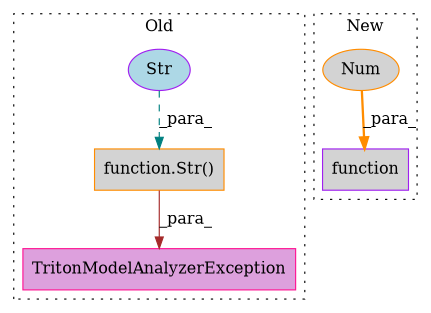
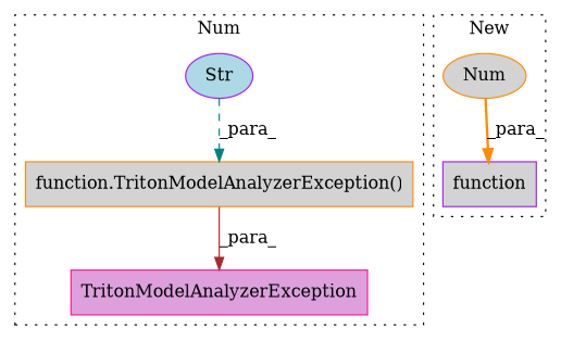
  digraph {
    node [color=darkorange fillcolor=lightgrey shape=box style=filled]
-   n1 [a=75 l="58,1" label="function.Str()" s="3264,3443"]
+   n1 [a=75 l="58,1" label="function.TritonModelAnalyzerException()" s="3264,3443"]
    n2 [a=91 color=deeppink fillcolor=plum l=6 label=TritonModelAnalyzerException s=3258]
    n3 [a=66 color=purple fillcolor=lightblue l=121 label=Str s=3322 shape=ellipse]
    n4 [a=93 color=purple l=7 label=function s=3932]
    n5 [a=76 l=1 label=Num s=3939 shape=ellipse]
    subgraph cluster_1 {
-     label=Old
+     label=Num
      style=dotted
      n1
      n2
      n3
    }
    subgraph cluster_2 {
      label=New
      style=dotted
      n4
      n5
    }
    n1 -> n2 [color=brown label=_para_ style=solid]
    n3 -> n1 [color=teal label=_para_ style=dashed]
    n5 -> n4 [color=darkorange label=_para_ style=bold]
  }
